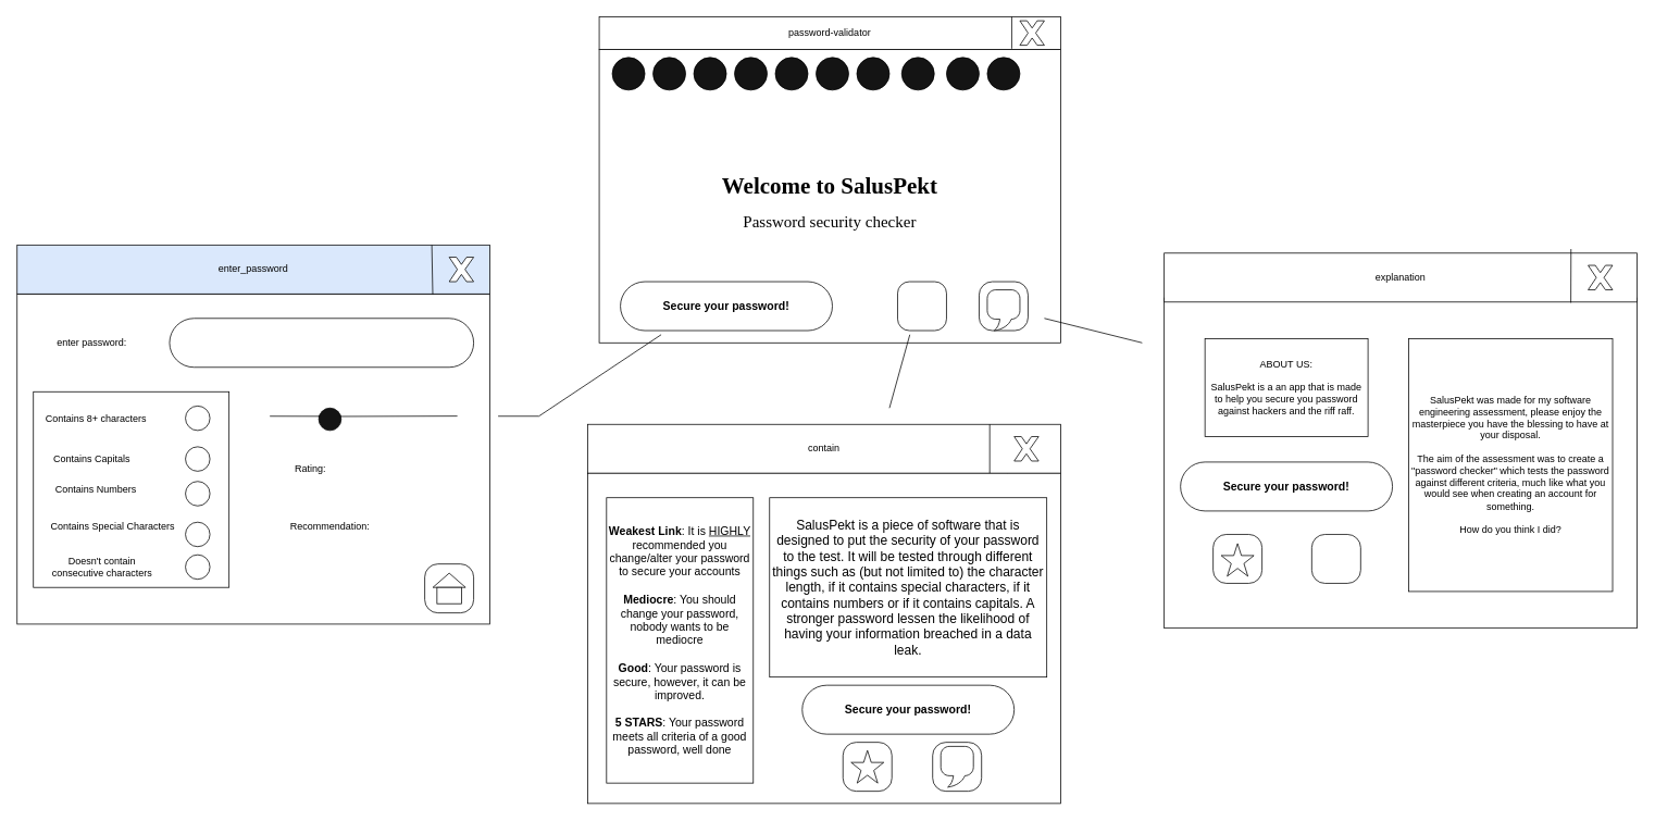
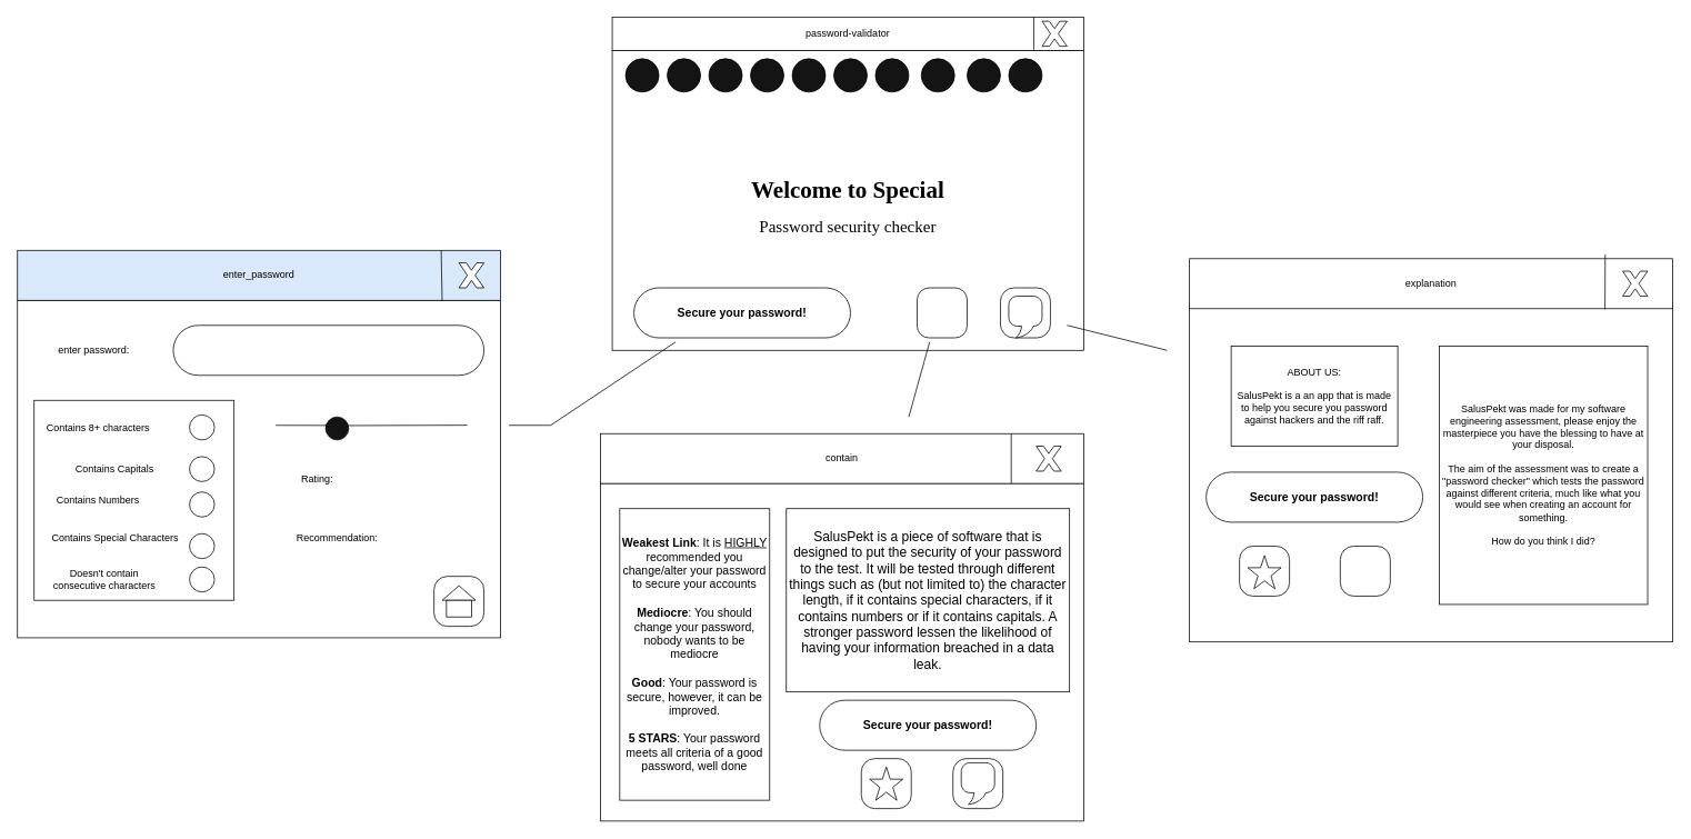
  <mxCell id="0" />
  <mxCell id="1" parent="0" />
- <mxCell id="2" value="&lt;h2&gt;&lt;font face=&quot;Lucida Console&quot; style=&quot;font-size: 28px;&quot;&gt;Welcome to SalusPekt&lt;/font&gt;&lt;/h2&gt;&lt;div&gt;&lt;font face=&quot;Lucida Console&quot; style=&quot;font-size: 20px;&quot;&gt;Password security checker&lt;/font&gt;&lt;/div&gt;" style="rounded=0;whiteSpace=wrap;html=1;" parent="1" vertex="1"><mxGeometry x="734" y="60" width="566" height="360" as="geometry" /></mxCell>
+ <mxCell id="2" value="&lt;h2&gt;&lt;font face=&quot;Lucida Console&quot; style=&quot;font-size: 28px;&quot;&gt;Welcome to Special&lt;/font&gt;&lt;/h2&gt;&lt;div&gt;&lt;font face=&quot;Lucida Console&quot; style=&quot;font-size: 20px;&quot;&gt;Password security checker&lt;/font&gt;&lt;/div&gt;" style="rounded=0;whiteSpace=wrap;html=1;" parent="1" vertex="1"><mxGeometry x="734" y="60" width="566" height="360" as="geometry" /></mxCell>
  <mxCell id="3" value="password-validator" style="rounded=0;whiteSpace=wrap;html=1;" parent="1" vertex="1"><mxGeometry x="734" y="20" width="566" height="40" as="geometry" /></mxCell>
  <mxCell id="4" value="" style="endArrow=none;html=1;rounded=0;exitX=0.894;exitY=-0.002;exitDx=0;exitDy=0;exitPerimeter=0;" parent="1" source="2" edge="1"><mxGeometry width="50" height="50" relative="1" as="geometry"><mxPoint x="970" y="120" as="sourcePoint" /><mxPoint x="1240" y="20" as="targetPoint" /></mxGeometry></mxCell>
  <mxCell id="5" value="&lt;font style=&quot;font-size: 14px;&quot;&gt;&lt;b&gt;Secure your password!&lt;/b&gt;&lt;/font&gt;" style="rounded=1;whiteSpace=wrap;html=1;arcSize=50;" parent="1" vertex="1"><mxGeometry x="760" y="345" width="260" height="60" as="geometry" /></mxCell>
  <mxCell id="6" value="" style="whiteSpace=wrap;html=1;aspect=fixed;rounded=1;arcSize=24;" parent="1" vertex="1"><mxGeometry x="1100" y="345" width="60" height="60" as="geometry" /></mxCell>
  <mxCell id="7" value="" style="whiteSpace=wrap;html=1;aspect=fixed;rounded=1;arcSize=27;" parent="1" vertex="1"><mxGeometry x="1200" y="345" width="60" height="60" as="geometry" /></mxCell>
  <mxCell id="8" value="" style="verticalLabelPosition=bottom;verticalAlign=top;html=1;shape=mxgraph.basic.x" parent="1" vertex="1"><mxGeometry x="1250" y="25" width="30" height="30" as="geometry" /></mxCell>
  <mxCell id="9" value="" style="shape=image;verticalLabelPosition=bottom;labelBackgroundColor=default;verticalAlign=top;aspect=fixed;imageAspect=0;image=https://upload.wikimedia.org/wikipedia/commons/5/5a/Black_question_mark.png;" parent="1" vertex="1"><mxGeometry x="1115" y="360" width="30" height="30" as="geometry" /></mxCell>
  <mxCell id="10" value="" style="whiteSpace=wrap;html=1;shape=mxgraph.basic.roundRectCallout;dx=31.6;dy=14;size=10.5;boundedLbl=1;" parent="1" vertex="1"><mxGeometry x="1210" y="355" width="40" height="50" as="geometry" /></mxCell>
  <mxCell id="11" value="" style="ellipse;whiteSpace=wrap;html=1;aspect=fixed;fillColor=#141414;" parent="1" vertex="1"><mxGeometry x="750" y="70" width="40" height="40" as="geometry" /></mxCell>
  <mxCell id="12" value="" style="ellipse;whiteSpace=wrap;html=1;aspect=fixed;fillColor=#141414;" parent="1" vertex="1"><mxGeometry x="800" y="70" width="40" height="40" as="geometry" /></mxCell>
  <mxCell id="13" value="" style="ellipse;whiteSpace=wrap;html=1;aspect=fixed;fillColor=#141414;" parent="1" vertex="1"><mxGeometry x="850" y="70" width="40" height="40" as="geometry" /></mxCell>
  <mxCell id="14" value="" style="ellipse;whiteSpace=wrap;html=1;aspect=fixed;fillColor=#141414;" parent="1" vertex="1"><mxGeometry x="900" y="70" width="40" height="40" as="geometry" /></mxCell>
  <mxCell id="15" value="" style="ellipse;whiteSpace=wrap;html=1;aspect=fixed;fillColor=#141414;" parent="1" vertex="1"><mxGeometry x="950" y="70" width="40" height="40" as="geometry" /></mxCell>
  <mxCell id="16" value="" style="ellipse;whiteSpace=wrap;html=1;aspect=fixed;fillColor=#141414;" parent="1" vertex="1"><mxGeometry x="1000" y="70" width="40" height="40" as="geometry" /></mxCell>
  <mxCell id="17" value="" style="ellipse;whiteSpace=wrap;html=1;aspect=fixed;fillColor=#141414;" parent="1" vertex="1"><mxGeometry x="1050" y="70" width="40" height="40" as="geometry" /></mxCell>
  <mxCell id="18" value="" style="ellipse;whiteSpace=wrap;html=1;aspect=fixed;fillColor=#141414;" parent="1" vertex="1"><mxGeometry x="1105" y="70" width="40" height="40" as="geometry" /></mxCell>
  <mxCell id="19" value="" style="ellipse;whiteSpace=wrap;html=1;aspect=fixed;fillColor=#141414;" parent="1" vertex="1"><mxGeometry x="1160" y="70" width="40" height="40" as="geometry" /></mxCell>
  <mxCell id="20" value="" style="ellipse;whiteSpace=wrap;html=1;aspect=fixed;fillColor=#141414;" parent="1" vertex="1"><mxGeometry x="1210" y="70" width="40" height="40" as="geometry" /></mxCell>
  <mxCell id="21" value="" style="endArrow=none;html=1;rounded=0;" parent="1" edge="1"><mxGeometry width="50" height="50" relative="1" as="geometry"><mxPoint x="660" y="510" as="sourcePoint" /><mxPoint x="810" y="410" as="targetPoint" /></mxGeometry></mxCell>
  <mxCell id="22" value="" style="endArrow=none;html=1;rounded=0;" parent="1" edge="1"><mxGeometry width="50" height="50" relative="1" as="geometry"><mxPoint x="660" y="510" as="sourcePoint" /><mxPoint x="610" y="510" as="targetPoint" /></mxGeometry></mxCell>
  <mxCell id="23" value="" style="rounded=0;whiteSpace=wrap;html=1;" parent="1" vertex="1"><mxGeometry x="20" y="360" width="580" height="405" as="geometry" /></mxCell>
  <mxCell id="24" value="enter_password" style="rounded=0;whiteSpace=wrap;html=1;fillColor=#dae8fc;" parent="1" vertex="1"><mxGeometry x="20" y="300" width="580" height="60" as="geometry" /></mxCell>
  <mxCell id="25" value="" style="endArrow=none;html=1;rounded=0;exitX=0.879;exitY=1.012;exitDx=0;exitDy=0;exitPerimeter=0;entryX=0.877;entryY=0.002;entryDx=0;entryDy=0;entryPerimeter=0;" parent="1" source="24" edge="1" target="24"><mxGeometry width="50" height="50" relative="1" as="geometry"><mxPoint x="430.7" y="367.86" as="sourcePoint" /><mxPoint x="430" y="300" as="targetPoint" /></mxGeometry></mxCell>
  <mxCell id="26" value="" style="verticalLabelPosition=bottom;verticalAlign=top;html=1;shape=mxgraph.basic.x" parent="1" vertex="1"><mxGeometry x="550" y="315" width="30" height="30" as="geometry" /></mxCell>
  <mxCell id="27" value="" style="endArrow=none;html=1;rounded=0;" parent="1" edge="1"><mxGeometry width="50" height="50" relative="1" as="geometry"><mxPoint x="1090" y="500" as="sourcePoint" /><mxPoint x="1115" y="410" as="targetPoint" /></mxGeometry></mxCell>
  <mxCell id="28" value="contain" style="rounded=0;whiteSpace=wrap;html=1;" parent="1" vertex="1"><mxGeometry x="720" y="520" width="580" height="60" as="geometry" /></mxCell>
  <mxCell id="29" value="" style="endArrow=none;html=1;rounded=0;exitX=0.879;exitY=1.012;exitDx=0;exitDy=0;exitPerimeter=0;" parent="1" edge="1"><mxGeometry width="50" height="50" relative="1" as="geometry"><mxPoint x="1213" y="581" as="sourcePoint" /><mxPoint x="1213" y="520" as="targetPoint" /></mxGeometry></mxCell>
  <mxCell id="30" value="" style="verticalLabelPosition=bottom;verticalAlign=top;html=1;shape=mxgraph.basic.x" parent="1" vertex="1"><mxGeometry x="1243" y="535" width="30" height="30" as="geometry" /></mxCell>
  <mxCell id="31" value="" style="endArrow=none;html=1;rounded=0;" parent="1" edge="1"><mxGeometry width="50" height="50" relative="1" as="geometry"><mxPoint x="1280" y="390" as="sourcePoint" /><mxPoint x="1400" y="420" as="targetPoint" /></mxGeometry></mxCell>
  <mxCell id="32" value="" style="rounded=0;whiteSpace=wrap;html=1;" parent="1" vertex="1"><mxGeometry x="1427" y="365" width="580" height="405" as="geometry" /></mxCell>
  <mxCell id="33" value="explanation" style="rounded=0;whiteSpace=wrap;html=1;" parent="1" vertex="1"><mxGeometry x="1427" y="310" width="580" height="60" as="geometry" /></mxCell>
  <mxCell id="34" value="" style="endArrow=none;html=1;rounded=0;exitX=0.86;exitY=1.014;exitDx=0;exitDy=0;exitPerimeter=0;" parent="1" source="33" edge="1"><mxGeometry width="50" height="50" relative="1" as="geometry"><mxPoint x="1927" y="365" as="sourcePoint" /><mxPoint x="1926" y="305" as="targetPoint" /></mxGeometry></mxCell>
  <mxCell id="35" value="" style="endArrow=none;html=1;rounded=0;exitX=0.879;exitY=1.012;exitDx=0;exitDy=0;exitPerimeter=0;" parent="1" target="36" edge="1"><mxGeometry width="50" height="50" relative="1" as="geometry"><mxPoint x="1223" y="591" as="sourcePoint" /><mxPoint x="1223" y="530" as="targetPoint" /></mxGeometry></mxCell>
  <mxCell id="36" value="" style="rounded=0;whiteSpace=wrap;html=1;" parent="1" vertex="1"><mxGeometry x="720" y="580" width="580" height="405" as="geometry" /></mxCell>
  <mxCell id="37" value="" style="verticalLabelPosition=bottom;verticalAlign=top;html=1;shape=mxgraph.basic.x" parent="1" vertex="1"><mxGeometry x="1947" y="325" width="30" height="30" as="geometry" /></mxCell>
  <mxCell id="38" value="&lt;font style=&quot;font-size: 14px;&quot;&gt;&lt;b style=&quot;&quot;&gt;Weakest Link&lt;/b&gt;: It is &lt;u style=&quot;&quot;&gt;HIGHLY&lt;/u&gt; recommended you change/alter your password to secure your accounts&lt;/font&gt;&lt;div style=&quot;font-size: 14px;&quot;&gt;&lt;font style=&quot;font-size: 14px;&quot;&gt;&lt;br&gt;&lt;/font&gt;&lt;/div&gt;&lt;div style=&quot;font-size: 14px;&quot;&gt;&lt;font style=&quot;font-size: 14px;&quot;&gt;&lt;b&gt;Mediocre&lt;/b&gt;: You should change your password, nobody wants to be mediocre&lt;/font&gt;&lt;/div&gt;&lt;div style=&quot;font-size: 14px;&quot;&gt;&lt;font style=&quot;font-size: 14px;&quot;&gt;&lt;br&gt;&lt;/font&gt;&lt;/div&gt;&lt;div style=&quot;font-size: 14px;&quot;&gt;&lt;font style=&quot;font-size: 14px;&quot;&gt;&lt;b&gt;Good&lt;/b&gt;: Your password is secure, however, it can be improved.&lt;/font&gt;&lt;/div&gt;&lt;div style=&quot;font-size: 14px;&quot;&gt;&lt;font style=&quot;font-size: 14px;&quot;&gt;&lt;br&gt;&lt;/font&gt;&lt;/div&gt;&lt;div style=&quot;font-size: 14px;&quot;&gt;&lt;font style=&quot;font-size: 14px;&quot;&gt;&lt;b style=&quot;&quot;&gt;5 STARS&lt;/b&gt;: Your password meets all criteria of a good password, well done&lt;/font&gt;&lt;/div&gt;" style="rounded=0;whiteSpace=wrap;html=1;" parent="1" vertex="1"><mxGeometry x="743" y="610" width="180" height="350" as="geometry" /></mxCell>
  <mxCell id="39" value="&lt;font style=&quot;font-size: 16px;&quot;&gt;SalusPekt is a piece of software that is designed to put the security of your password to the test. It will be tested through different things such as (but not limited to) the character length, if it contains special characters, if it contains numbers or if it contains capitals. A stronger password lessen the likelihood of having your information breached in a data leak.&lt;/font&gt;" style="rounded=0;whiteSpace=wrap;html=1;" parent="1" vertex="1"><mxGeometry x="943" y="610" width="340" height="220" as="geometry" /></mxCell>
  <mxCell id="40" value="&lt;font style=&quot;font-size: 14px;&quot;&gt;&lt;b&gt;Secure your password!&lt;/b&gt;&lt;/font&gt;" style="rounded=1;whiteSpace=wrap;html=1;arcSize=50;" parent="1" vertex="1"><mxGeometry x="983" y="840" width="260" height="60" as="geometry" /></mxCell>
  <mxCell id="41" value="" style="whiteSpace=wrap;html=1;aspect=fixed;rounded=1;arcSize=27;" parent="1" vertex="1"><mxGeometry x="1033" y="910" width="60" height="60" as="geometry" /></mxCell>
  <mxCell id="42" value="" style="whiteSpace=wrap;html=1;aspect=fixed;rounded=1;arcSize=27;" parent="1" vertex="1"><mxGeometry x="1143" y="910" width="60" height="60" as="geometry" /></mxCell>
  <mxCell id="43" value="" style="whiteSpace=wrap;html=1;shape=mxgraph.basic.roundRectCallout;dx=31.6;dy=14;size=10.5;boundedLbl=1;" parent="1" vertex="1"><mxGeometry x="1153" y="915" width="40" height="50" as="geometry" /></mxCell>
  <mxCell id="44" value="" style="verticalLabelPosition=bottom;verticalAlign=top;html=1;shape=mxgraph.basic.star" parent="1" vertex="1"><mxGeometry x="1043" y="920" width="40" height="40" as="geometry" /></mxCell>
  <mxCell id="45" value="" style="rounded=1;whiteSpace=wrap;html=1;arcSize=50;" parent="1" vertex="1"><mxGeometry x="207" y="390" width="373" height="60" as="geometry" /></mxCell>
  <mxCell id="46" value="enter password:" style="text;html=1;align=center;verticalAlign=middle;whiteSpace=wrap;rounded=0;" parent="1" vertex="1"><mxGeometry x="62" y="405" width="100" height="30" as="geometry" /></mxCell>
  <mxCell id="47" value="" style="rounded=0;whiteSpace=wrap;html=1;" parent="1" vertex="1"><mxGeometry x="40" y="480" width="240" height="240" as="geometry" /></mxCell>
  <mxCell id="48" value="" style="ellipse;whiteSpace=wrap;html=1;aspect=fixed;" parent="1" vertex="1"><mxGeometry x="226.5" y="497.5" width="30" height="30" as="geometry" /></mxCell>
- <mxCell id="49" value="Contains Capitals" style="text;html=1;align=center;verticalAlign=middle;whiteSpace=wrap;rounded=0;" parent="1" vertex="1"><mxGeometry x="57" y="547.5" width="110" height="30" as="geometry" /></mxCell>
+ <mxCell id="49" value="Contains Capitals" style="text;html=1;align=center;verticalAlign=middle;whiteSpace=wrap;rounded=0;" parent="1" vertex="1"><mxGeometry x="82" y="547.5" width="110" height="30" as="geometry" /></mxCell>
  <mxCell id="50" value="Contains Special Characters" style="text;html=1;align=center;verticalAlign=middle;whiteSpace=wrap;rounded=0;" parent="1" vertex="1"><mxGeometry x="60" y="631.25" width="155" height="30" as="geometry" /></mxCell>
  <mxCell id="51" value="Contains Numbers" style="text;html=1;align=center;verticalAlign=middle;whiteSpace=wrap;rounded=0;" parent="1" vertex="1"><mxGeometry x="62" y="585" width="110" height="30" as="geometry" /></mxCell>
  <mxCell id="52" value="Contains 8+ characters" style="text;html=1;align=center;verticalAlign=middle;whiteSpace=wrap;rounded=0;" parent="1" vertex="1"><mxGeometry x="47" y="498.75" width="140" height="30" as="geometry" /></mxCell>
  <mxCell id="53" value="" style="ellipse;whiteSpace=wrap;html=1;aspect=fixed;" parent="1" vertex="1"><mxGeometry x="226.5" y="547.5" width="30" height="30" as="geometry" /></mxCell>
  <mxCell id="54" value="" style="ellipse;whiteSpace=wrap;html=1;aspect=fixed;" parent="1" vertex="1"><mxGeometry x="226.5" y="590" width="30" height="30" as="geometry" /></mxCell>
  <mxCell id="55" value="" style="ellipse;whiteSpace=wrap;html=1;aspect=fixed;" parent="1" vertex="1"><mxGeometry x="226.5" y="640" width="30" height="30" as="geometry" /></mxCell>
  <mxCell id="56" value="" style="ellipse;whiteSpace=wrap;html=1;aspect=fixed;" parent="1" vertex="1"><mxGeometry x="226.5" y="680" width="30" height="30" as="geometry" /></mxCell>
  <mxCell id="57" value="" style="endArrow=none;html=1;rounded=0;entryX=0.931;entryY=0.37;entryDx=0;entryDy=0;entryPerimeter=0;exitX=-0.021;exitY=0.378;exitDx=0;exitDy=0;exitPerimeter=0;" parent="1" source="59" target="23" edge="1"><mxGeometry width="50" height="50" relative="1" as="geometry"><mxPoint x="240" y="510" as="sourcePoint" /><mxPoint x="290" y="460" as="targetPoint" /></mxGeometry></mxCell>
  <mxCell id="58" value="" style="endArrow=none;html=1;rounded=0;entryX=0.931;entryY=0.37;entryDx=0;entryDy=0;entryPerimeter=0;" parent="1" target="59" edge="1"><mxGeometry width="50" height="50" relative="1" as="geometry"><mxPoint x="330" y="510" as="sourcePoint" /><mxPoint x="460" y="510" as="targetPoint" /></mxGeometry></mxCell>
  <mxCell id="59" value="" style="ellipse;whiteSpace=wrap;html=1;aspect=fixed;fillColor=#141414;" parent="1" vertex="1"><mxGeometry x="390" y="500" width="27.5" height="27.5" as="geometry" /></mxCell>
  <mxCell id="60" value="Rating:" style="text;html=1;align=center;verticalAlign=middle;whiteSpace=wrap;rounded=0;" parent="1" vertex="1"><mxGeometry x="350" y="560" width="60" height="30" as="geometry" /></mxCell>
  <mxCell id="61" value="Recommendation:" style="text;html=1;align=center;verticalAlign=middle;whiteSpace=wrap;rounded=0;" parent="1" vertex="1"><mxGeometry x="373.75" y="631.25" width="60" height="30" as="geometry" /></mxCell>
  <mxCell id="62" value="Doesn't contain consecutive characters" style="text;html=1;align=center;verticalAlign=middle;whiteSpace=wrap;rounded=0;" parent="1" vertex="1"><mxGeometry x="62" y="680" width="125" height="30" as="geometry" /></mxCell>
  <mxCell id="63" value="" style="whiteSpace=wrap;html=1;aspect=fixed;rounded=1;arcSize=27;" parent="1" vertex="1"><mxGeometry x="520" y="691.25" width="60" height="60" as="geometry" /></mxCell>
  <mxCell id="64" value="" style="triangle;whiteSpace=wrap;html=1;rotation=-90;" parent="1" vertex="1"><mxGeometry x="541.25" y="691.25" width="17.5" height="40" as="geometry" /></mxCell>
  <mxCell id="65" value="" style="rounded=0;whiteSpace=wrap;html=1;" parent="1" vertex="1"><mxGeometry x="535" y="720" width="30" height="20" as="geometry" /></mxCell>
  <mxCell id="66" value="ABOUT US:&lt;div&gt;&lt;br&gt;&lt;/div&gt;&lt;div&gt;SalusPekt is a an app that is made to help you secure you password against hackers and the riff raff.&lt;/div&gt;" style="rounded=0;whiteSpace=wrap;html=1;" parent="1" vertex="1"><mxGeometry x="1477" y="415" width="200" height="120" as="geometry" /></mxCell>
  <mxCell id="67" value="SalusPekt was made for my software engineering assessment, please enjoy the masterpiece you have the blessing to have at your disposal.&lt;div&gt;&lt;br&gt;&lt;/div&gt;&lt;div&gt;The aim of the assessment was to create a &quot;password checker&quot; which tests the password against different criteria, much like what you would see when creating an account for something.&lt;/div&gt;&lt;div&gt;&lt;br&gt;&lt;/div&gt;&lt;div&gt;How do you think I did?&lt;/div&gt;" style="rounded=0;whiteSpace=wrap;html=1;" parent="1" vertex="1"><mxGeometry x="1727" y="415" width="250" height="310" as="geometry" /></mxCell>
  <mxCell id="68" value="&lt;font style=&quot;font-size: 14px;&quot;&gt;&lt;b&gt;Secure your password!&lt;/b&gt;&lt;/font&gt;" style="rounded=1;whiteSpace=wrap;html=1;arcSize=50;" parent="1" vertex="1"><mxGeometry x="1447" y="566.25" width="260" height="60" as="geometry" /></mxCell>
  <mxCell id="69" value="" style="whiteSpace=wrap;html=1;aspect=fixed;rounded=1;arcSize=27;" parent="1" vertex="1"><mxGeometry x="1487" y="655" width="60" height="60" as="geometry" /></mxCell>
  <mxCell id="70" value="" style="whiteSpace=wrap;html=1;aspect=fixed;rounded=1;arcSize=27;" parent="1" vertex="1"><mxGeometry x="1608" y="655" width="60" height="60" as="geometry" /></mxCell>
  <mxCell id="71" value="" style="verticalLabelPosition=bottom;verticalAlign=top;html=1;shape=mxgraph.basic.star" parent="1" vertex="1"><mxGeometry x="1497" y="666.25" width="40" height="40" as="geometry" /></mxCell>
  <mxCell id="72" value="" style="shape=image;verticalLabelPosition=bottom;labelBackgroundColor=default;verticalAlign=top;aspect=fixed;imageAspect=0;image=https://upload.wikimedia.org/wikipedia/commons/5/5a/Black_question_mark.png;" parent="1" vertex="1"><mxGeometry x="1627" y="671.25" width="30" height="30" as="geometry" /></mxCell>
